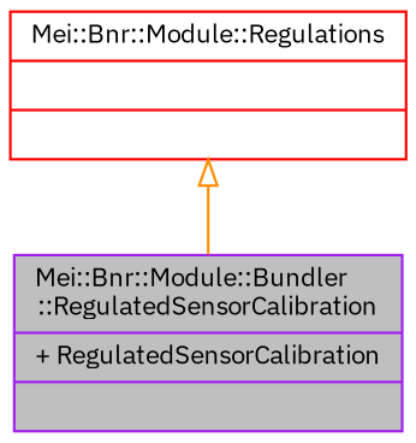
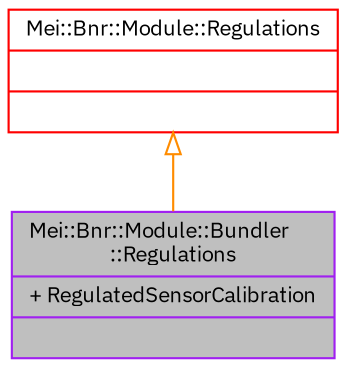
  digraph {
    fontname="IBM Plex Sans"
    node [fontname="IBM Plex Sans" fontsize=10 shape=record style=filled]
-   n1 [color=purple fillcolor=grey75 fontcolor=black height=0.2 label="{Mei::Bnr::Module::Bundler\l::RegulatedSensorCalibration\n|+ RegulatedSensorCalibration\l|}" width=0.4]
+   n1 [color=purple fillcolor=grey75 fontcolor=black height=0.2 label="{Mei::Bnr::Module::Bundler\l::Regulations\n|+ RegulatedSensorCalibration\l|}" width=0.4]
    n2 [color=red fillcolor=white height=0.2 label="{Mei::Bnr::Module::Regulations\n||}" width=0.4]
    n2 -> n1 [arrowtail=onormal color=darkorange dir=back fontname="IBM Plex Sans" fontsize=10 labelfontname=Helvetica labelfontsize=10 style=solid]
  }
